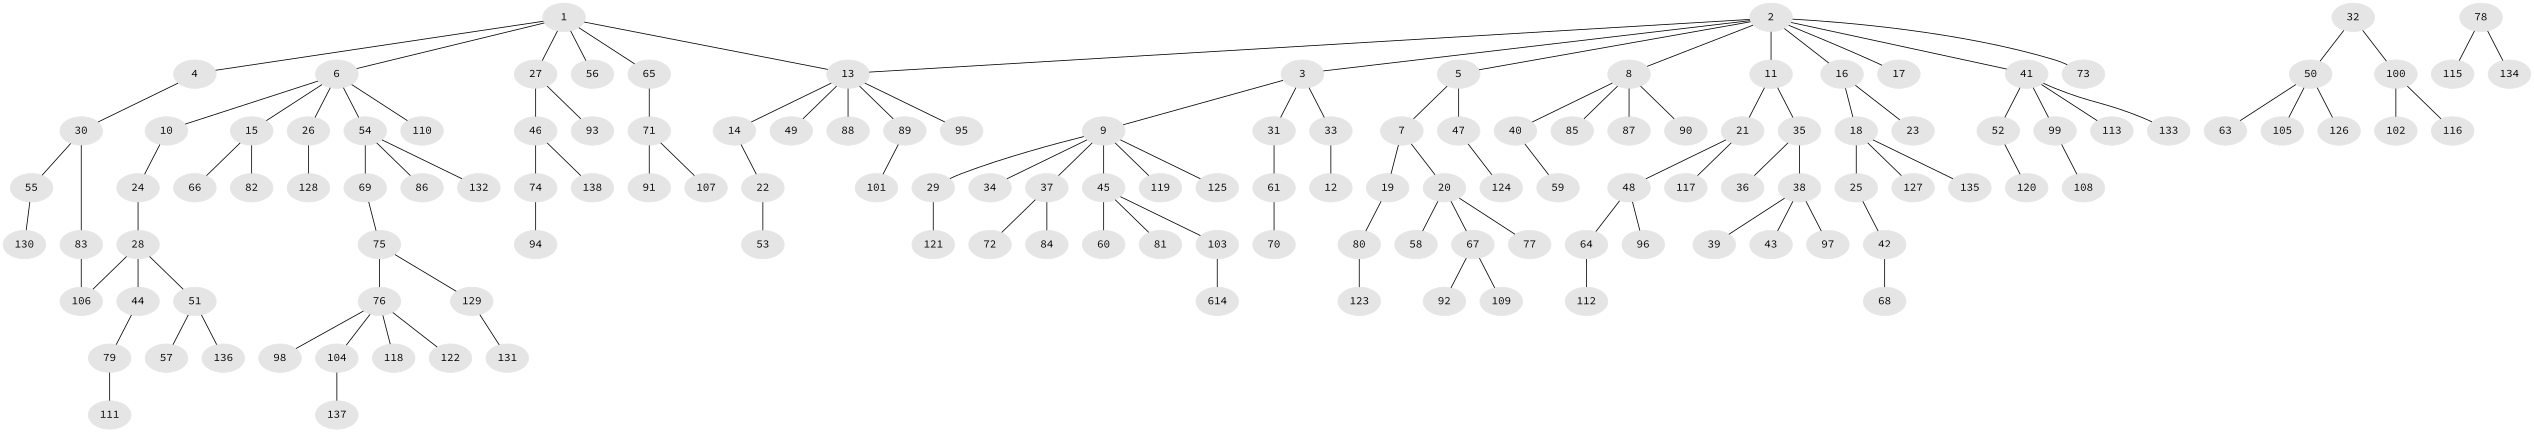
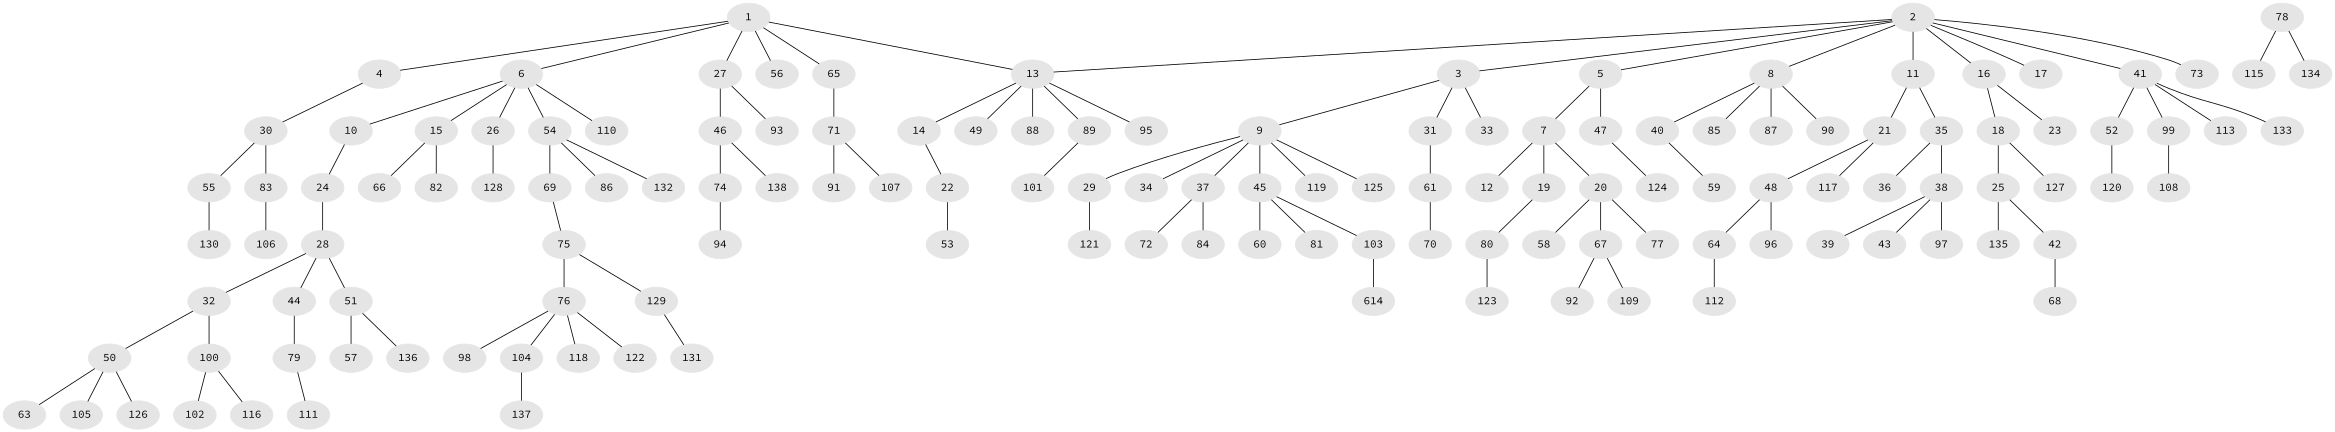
  graph {
    fontname="Source Code Pro"
    node [color=gray90 fontname="Source Code Pro" style=filled]
    edge [fontname="Source Code Pro"]
    1
    4
    6
    27
    56
    65
    13
    2
    3
    5
    8
    11
    16
    17
    41
    73
    30
    10
    15
    26
    54
    110
    46
    93
    71
    9
    31
    33
    7
    47
    40
    85
    87
    90
    21
    35
    14
    49
    88
    89
    95
    18
    23
    52
    99
    113
    133
    29
    34
    37
    45
    119
    125
    61
    55
    83
    12
    19
    20
    124
    24
    66
    82
    128
    69
    86
    132
    80
    58
    67
    77
    59
    121
    72
    84
    60
    81
    103
    28
    48
    117
    36
    38
    22
    101
    53
    25
    127
    135
    42
    123
    92
    109
    64
    96
    32
    44
    51
    68
    74
    138
    50
    100
    79
    57
    136
    130
    106
    70
    63
    105
    126
    102
    116
    39
    43
    97
    120
    108
    111
    n121 [label=614]
    94
    112
    75
    78
    115
    134
    91
    107
    76
    129
    98
    104
    118
    122
    131
    137
    1 -- 4
    1 -- 6
    1 -- 27
    1 -- 56
    1 -- 65
    1 -- 13
    4 -- 30
    6 -- 10
    6 -- 15
    6 -- 26
    6 -- 54
    6 -- 110
    27 -- 46
    27 -- 93
    65 -- 71
    13 -- 14
    13 -- 49
    13 -- 88
    13 -- 89
    13 -- 95
    2 -- 13
    2 -- 3
    2 -- 5
    2 -- 8
    2 -- 11
    2 -- 16
    2 -- 17
    2 -- 41
    2 -- 73
    3 -- 9
    3 -- 31
    3 -- 33
    5 -- 7
    5 -- 47
    8 -- 40
    8 -- 85
    8 -- 87
    8 -- 90
    11 -- 21
    11 -- 35
    16 -- 18
    16 -- 23
    41 -- 52
    41 -- 99
    41 -- 113
    41 -- 133
    30 -- 55
    30 -- 83
    10 -- 24
    15 -- 66
    15 -- 82
    26 -- 128
    54 -- 69
    54 -- 86
    54 -- 132
    46 -- 74
    46 -- 138
    71 -- 91
    71 -- 107
    9 -- 29
    9 -- 34
    9 -- 37
    9 -- 45
    9 -- 119
    9 -- 125
    31 -- 61
-   33 -- 12
+   7 -- 12
    7 -- 19
    7 -- 20
    47 -- 124
    40 -- 59
    21 -- 48
    21 -- 117
    35 -- 36
    35 -- 38
    14 -- 22
    89 -- 101
    18 -- 25
    18 -- 127
-   18 -- 135
+   25 -- 135
    52 -- 120
    99 -- 108
    29 -- 121
    37 -- 72
    37 -- 84
    45 -- 60
    45 -- 81
    45 -- 103
    61 -- 70
    55 -- 130
    83 -- 106
    19 -- 80
    20 -- 58
    20 -- 67
    20 -- 77
    24 -- 28
    69 -- 75
    80 -- 123
    67 -- 92
    67 -- 109
    103 -- n121
-   28 -- 106
+   28 -- 32
    28 -- 44
    28 -- 51
    48 -- 64
    48 -- 96
    38 -- 39
    38 -- 43
    38 -- 97
    22 -- 53
    25 -- 42
    42 -- 68
    64 -- 112
    32 -- 50
    32 -- 100
    44 -- 79
    51 -- 57
    51 -- 136
    74 -- 94
    50 -- 63
    50 -- 105
    50 -- 126
    100 -- 102
    100 -- 116
    79 -- 111
    75 -- 76
    75 -- 129
    78 -- 115
    78 -- 134
    76 -- 98
    76 -- 104
    76 -- 118
    76 -- 122
    129 -- 131
    104 -- 137
  }
